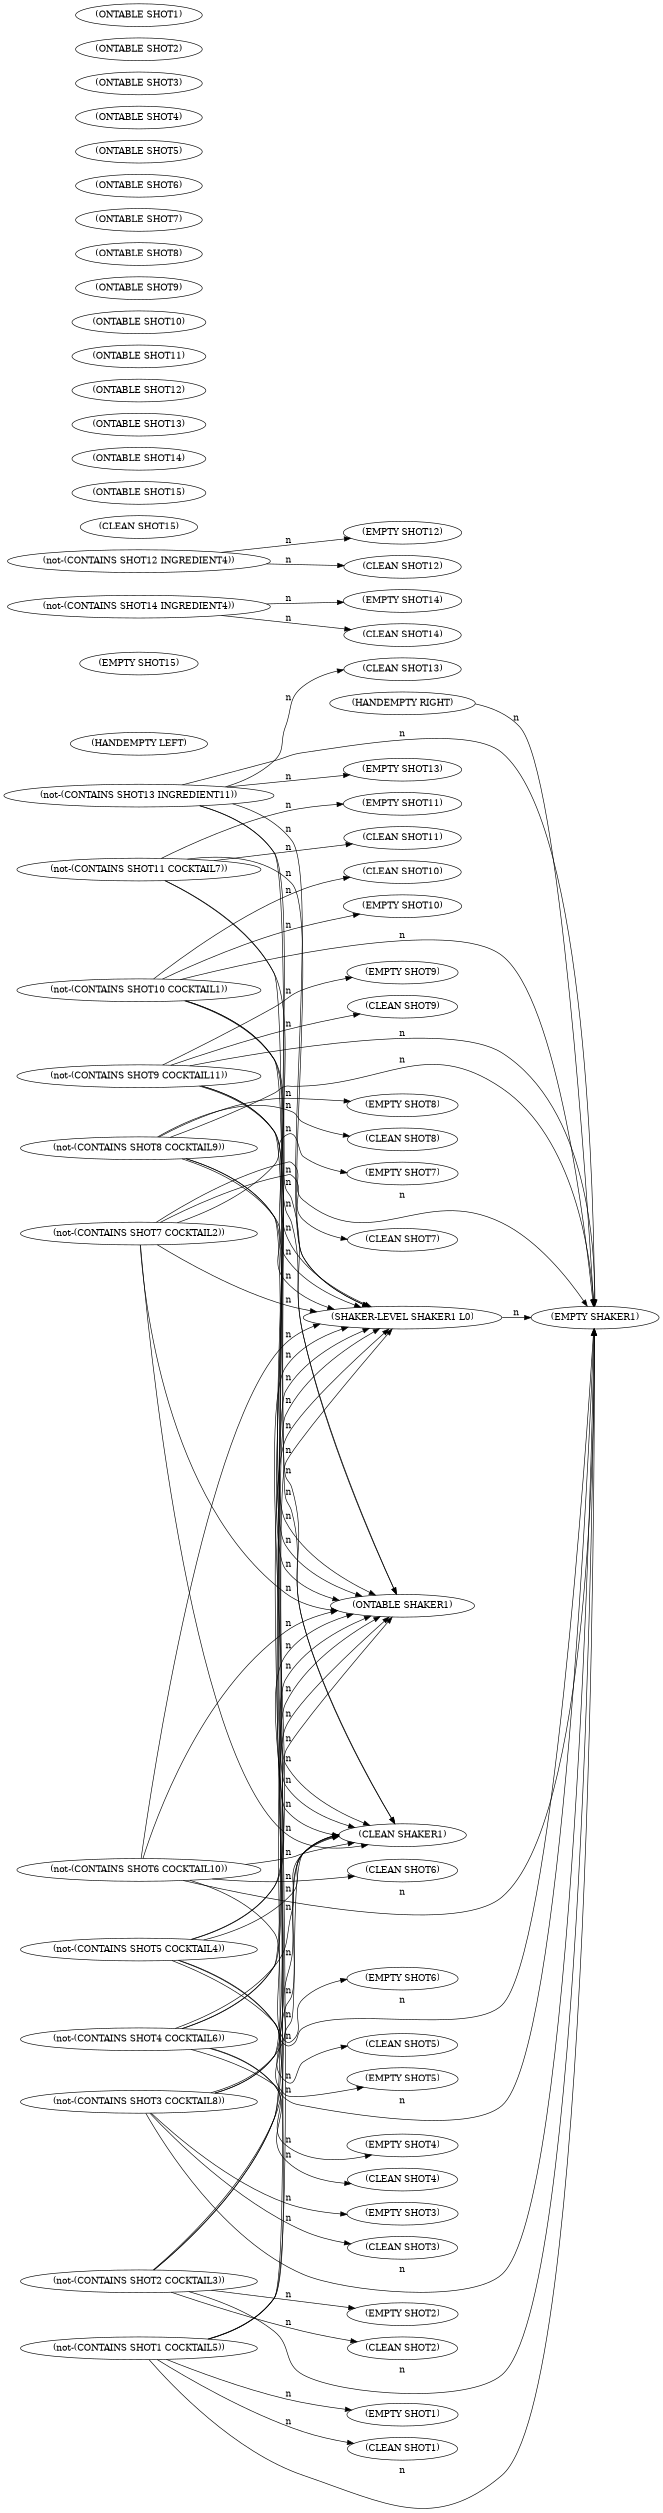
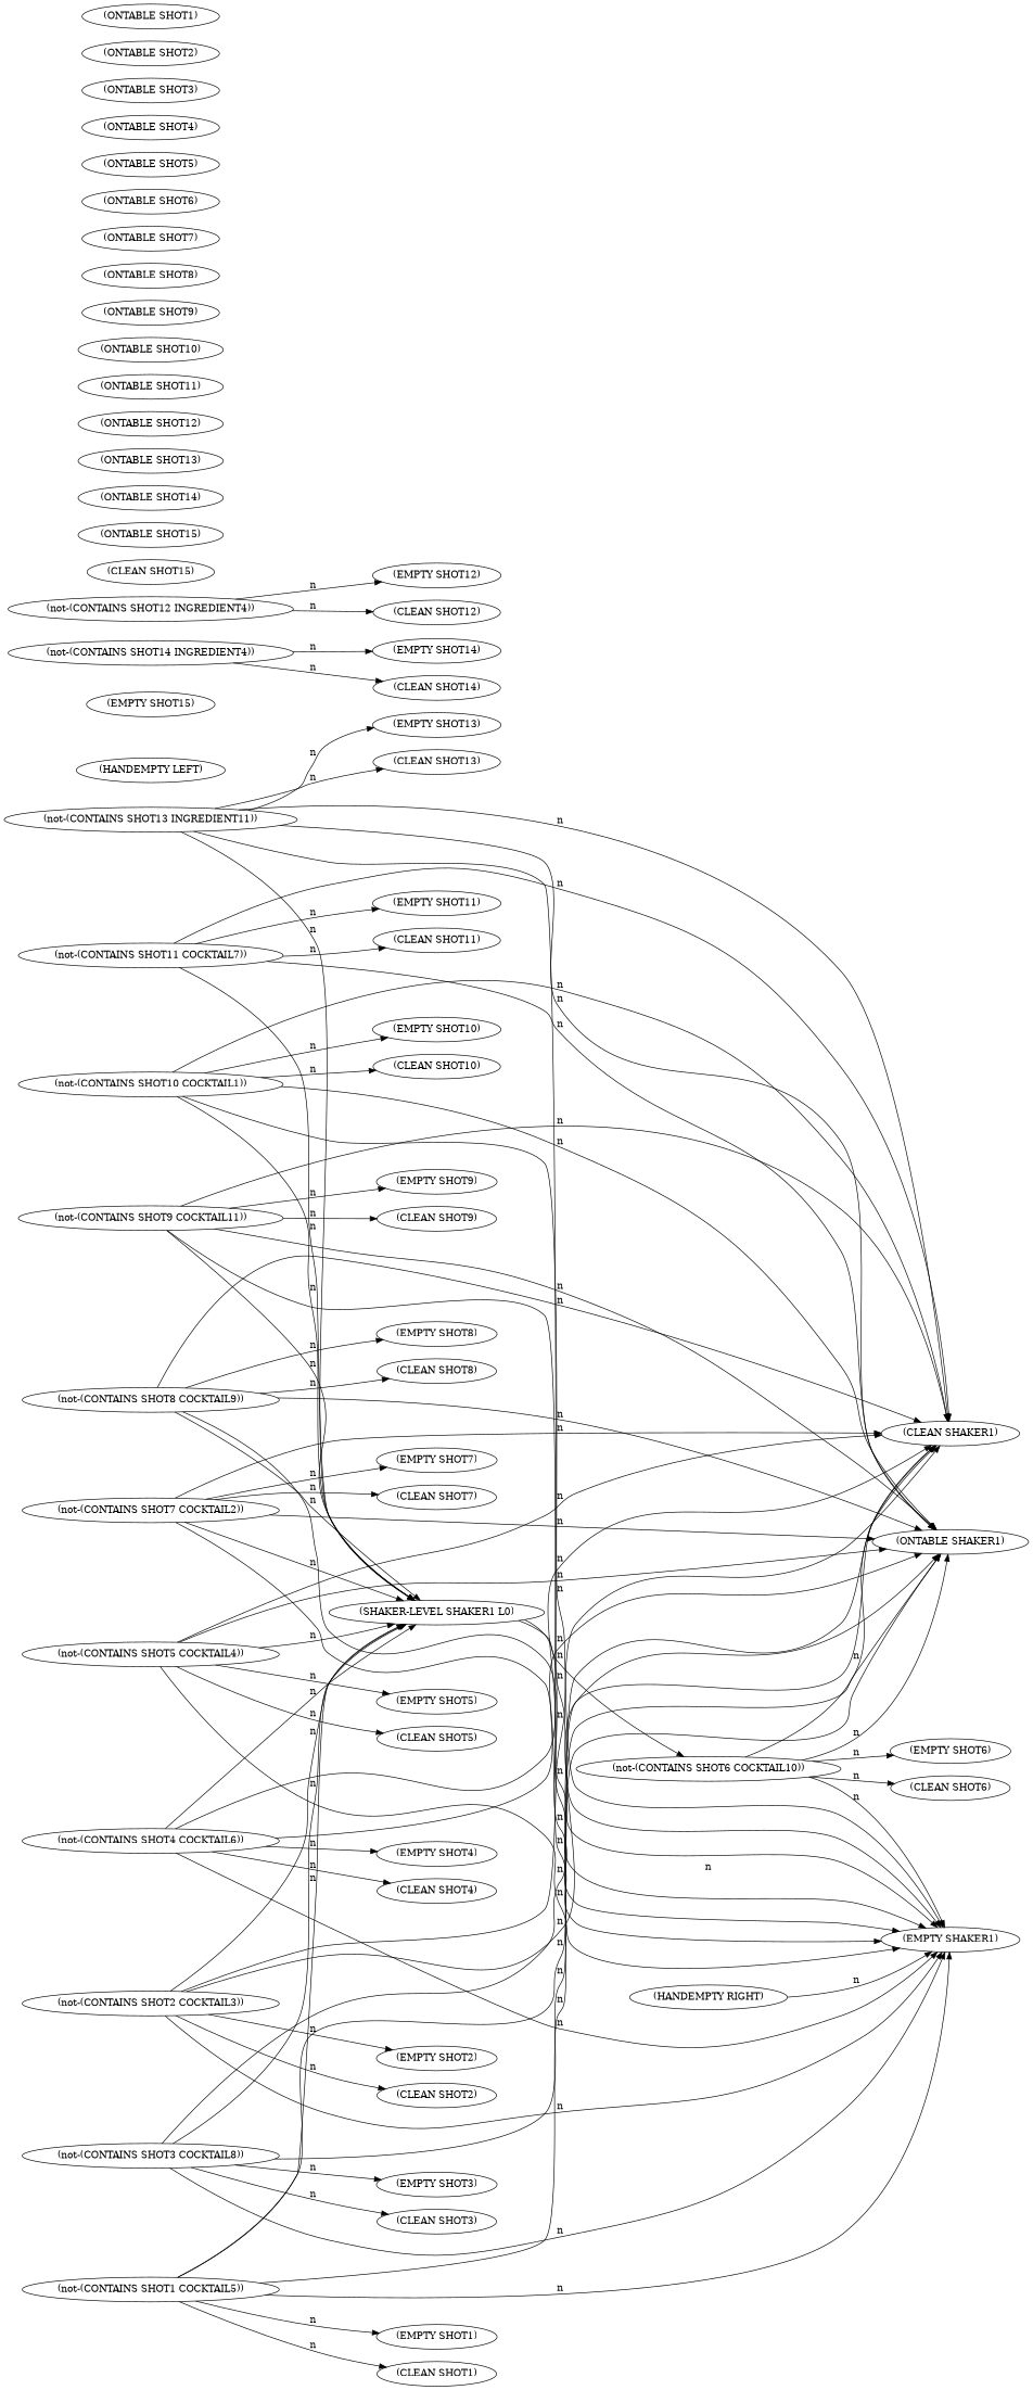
  digraph {
    rankdir=LR
    n1 [label="(SHAKER-LEVEL SHAKER1 L0)"]
    n2 [label="(EMPTY SHAKER1)"]
    n3 [label="(HANDEMPTY RIGHT)"]
    n4 [label="(HANDEMPTY LEFT)"]
    n5 [label="(EMPTY SHOT15)"]
    n6 [label="(EMPTY SHOT14)"]
    n7 [label="(EMPTY SHOT13)"]
    n8 [label="(EMPTY SHOT12)"]
    n9 [label="(EMPTY SHOT11)"]
    n10 [label="(EMPTY SHOT10)"]
    n11 [label="(EMPTY SHOT9)"]
    n12 [label="(EMPTY SHOT8)"]
    n13 [label="(EMPTY SHOT7)"]
    n14 [label="(EMPTY SHOT6)"]
    n15 [label="(EMPTY SHOT5)"]
    n16 [label="(EMPTY SHOT4)"]
    n17 [label="(EMPTY SHOT3)"]
    n18 [label="(EMPTY SHOT2)"]
    n19 [label="(EMPTY SHOT1)"]
    n20 [label="(CLEAN SHOT15)"]
    n21 [label="(CLEAN SHOT14)"]
    n22 [label="(CLEAN SHOT13)"]
    n23 [label="(CLEAN SHOT12)"]
    n24 [label="(CLEAN SHOT11)"]
    n25 [label="(CLEAN SHOT10)"]
    n26 [label="(CLEAN SHOT9)"]
    n27 [label="(CLEAN SHOT8)"]
    n28 [label="(CLEAN SHOT7)"]
    n29 [label="(CLEAN SHOT6)"]
    n30 [label="(CLEAN SHOT5)"]
    n31 [label="(CLEAN SHOT4)"]
    n32 [label="(CLEAN SHOT3)"]
    n33 [label="(CLEAN SHOT2)"]
    n34 [label="(CLEAN SHOT1)"]
    n35 [label="(CLEAN SHAKER1)"]
    n36 [label="(ONTABLE SHOT15)"]
    n37 [label="(ONTABLE SHOT14)"]
    n38 [label="(ONTABLE SHOT13)"]
    n39 [label="(ONTABLE SHOT12)"]
    n40 [label="(ONTABLE SHOT11)"]
    n41 [label="(ONTABLE SHOT10)"]
    n42 [label="(ONTABLE SHOT9)"]
    n43 [label="(ONTABLE SHOT8)"]
    n44 [label="(ONTABLE SHOT7)"]
    n45 [label="(ONTABLE SHOT6)"]
    n46 [label="(ONTABLE SHOT5)"]
    n47 [label="(ONTABLE SHOT4)"]
    n48 [label="(ONTABLE SHOT3)"]
    n49 [label="(ONTABLE SHOT2)"]
    n50 [label="(ONTABLE SHOT1)"]
    n51 [label="(ONTABLE SHAKER1)"]
    n52 [label="(not-(CONTAINS SHOT14 INGREDIENT4))"]
    n53 [label="(not-(CONTAINS SHOT13 INGREDIENT11))"]
    n54 [label="(not-(CONTAINS SHOT12 INGREDIENT4))"]
    n55 [label="(not-(CONTAINS SHOT11 COCKTAIL7))"]
    n56 [label="(not-(CONTAINS SHOT10 COCKTAIL1))"]
    n57 [label="(not-(CONTAINS SHOT9 COCKTAIL11))"]
    n58 [label="(not-(CONTAINS SHOT8 COCKTAIL9))"]
    n59 [label="(not-(CONTAINS SHOT7 COCKTAIL2))"]
    n60 [label="(not-(CONTAINS SHOT6 COCKTAIL10))"]
    n61 [label="(not-(CONTAINS SHOT5 COCKTAIL4))"]
    n62 [label="(not-(CONTAINS SHOT4 COCKTAIL6))"]
    n63 [label="(not-(CONTAINS SHOT3 COCKTAIL8))"]
    n64 [label="(not-(CONTAINS SHOT2 COCKTAIL3))"]
    n65 [label="(not-(CONTAINS SHOT1 COCKTAIL5))"]
    n1 -> n2 [label=n]
    n3 -> n2 [label=n]
    n52 -> n6 [label=n]
    n52 -> n21 [label=n]
    n53 -> n1 [label=n]
    n53 -> n2 [label=n]
    n53 -> n7 [label=n]
    n53 -> n22 [label=n]
    n53 -> n35 [label=n]
    n53 -> n51 [label=n]
    n54 -> n8 [label=n]
    n54 -> n23 [label=n]
    n55 -> n1 [label=n]
    n55 -> n9 [label=n]
    n55 -> n24 [label=n]
    n55 -> n35 [label=n]
    n55 -> n51 [label=n]
    n56 -> n1 [label=n]
    n56 -> n2 [label=n]
    n56 -> n10 [label=n]
    n56 -> n25 [label=n]
    n56 -> n35 [label=n]
    n56 -> n51 [label=n]
    n57 -> n1 [label=n]
    n57 -> n2 [label=n]
    n57 -> n11 [label=n]
    n57 -> n26 [label=n]
    n57 -> n35 [label=n]
    n57 -> n51 [label=n]
    n58 -> n1 [label=n]
    n58 -> n2 [label=n]
    n58 -> n12 [label=n]
    n58 -> n27 [label=n]
    n58 -> n35 [label=n]
    n58 -> n51 [label=n]
    n59 -> n1 [label=n]
    n59 -> n2 [label=n]
    n59 -> n13 [label=n]
    n59 -> n28 [label=n]
    n59 -> n35 [label=n]
    n59 -> n51 [label=n]
-   n60 -> n1 [label=n]
+   n1 -> n60 [label=n]
    n60 -> n2 [label=n]
    n60 -> n14 [label=n]
    n60 -> n29 [label=n]
    n60 -> n35 [label=n]
    n60 -> n51 [label=n]
    n61 -> n1 [label=n]
    n61 -> n2 [label=n]
    n61 -> n15 [label=n]
    n61 -> n30 [label=n]
    n61 -> n35 [label=n]
    n61 -> n51 [label=n]
    n62 -> n1 [label=n]
    n62 -> n2 [label=n]
    n62 -> n16 [label=n]
    n62 -> n31 [label=n]
    n62 -> n35 [label=n]
    n62 -> n51 [label=n]
    n63 -> n1 [label=n]
    n63 -> n2 [label=n]
    n63 -> n17 [label=n]
    n63 -> n32 [label=n]
    n63 -> n35 [label=n]
    n63 -> n51 [label=n]
    n64 -> n1 [label=n]
    n64 -> n2 [label=n]
    n64 -> n18 [label=n]
    n64 -> n33 [label=n]
    n64 -> n35 [label=n]
    n64 -> n51 [label=n]
    n65 -> n1 [label=n]
    n65 -> n2 [label=n]
    n65 -> n19 [label=n]
    n65 -> n34 [label=n]
    n65 -> n35 [label=n]
    n65 -> n51 [label=n]
  }
